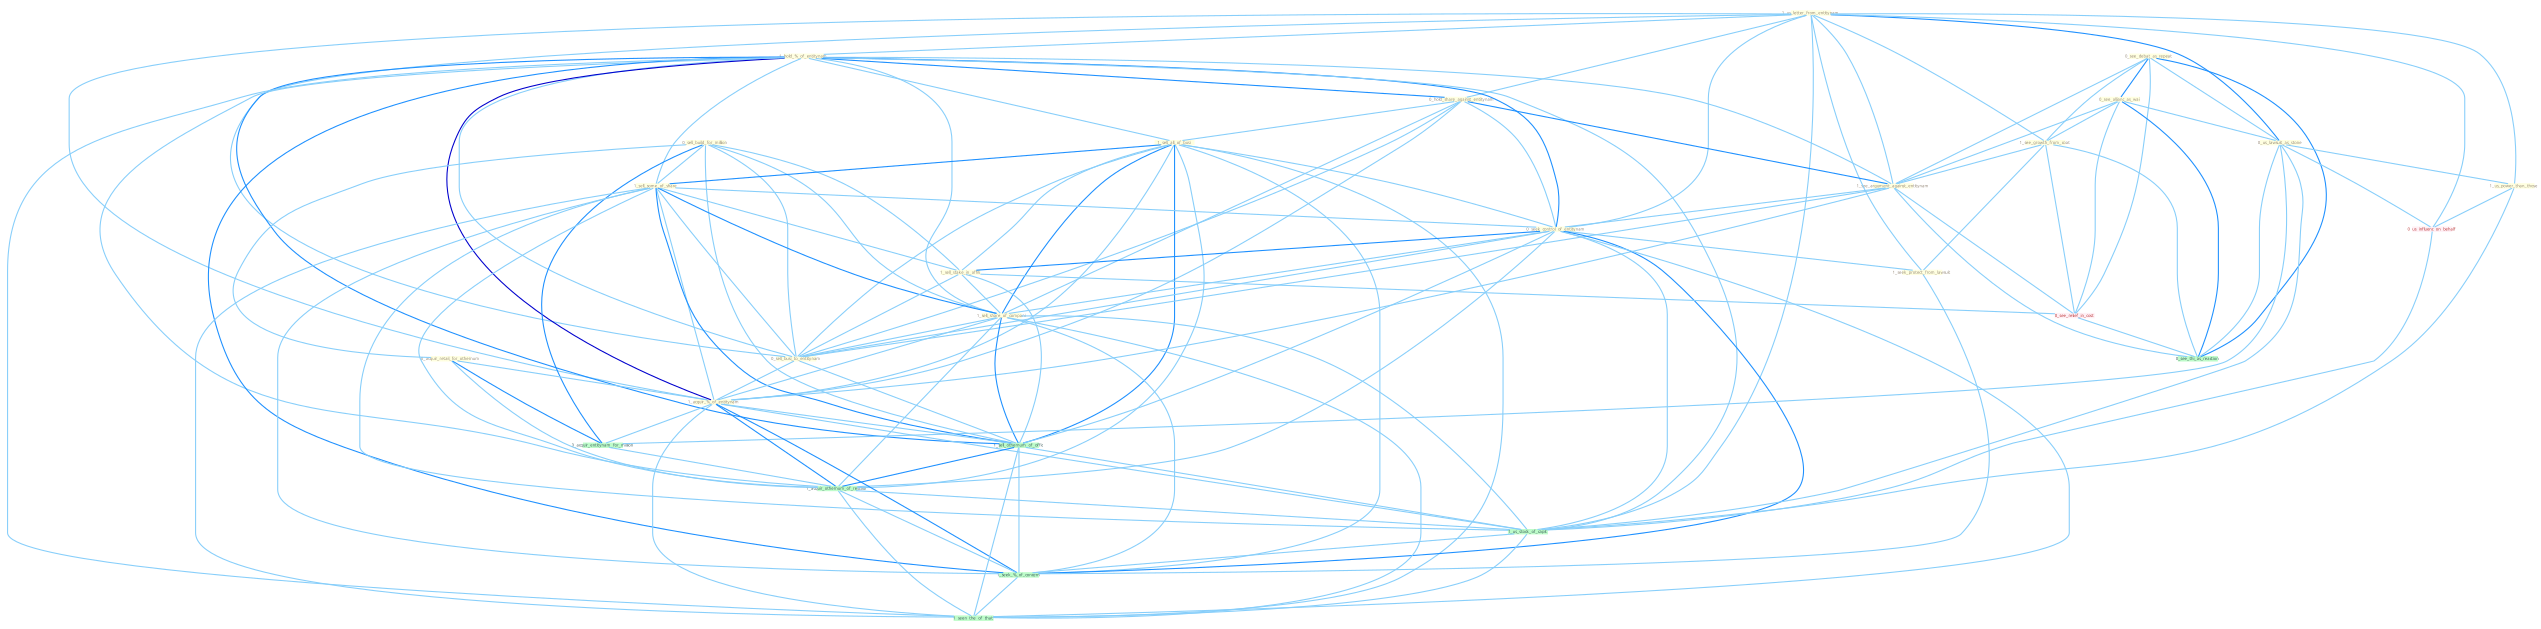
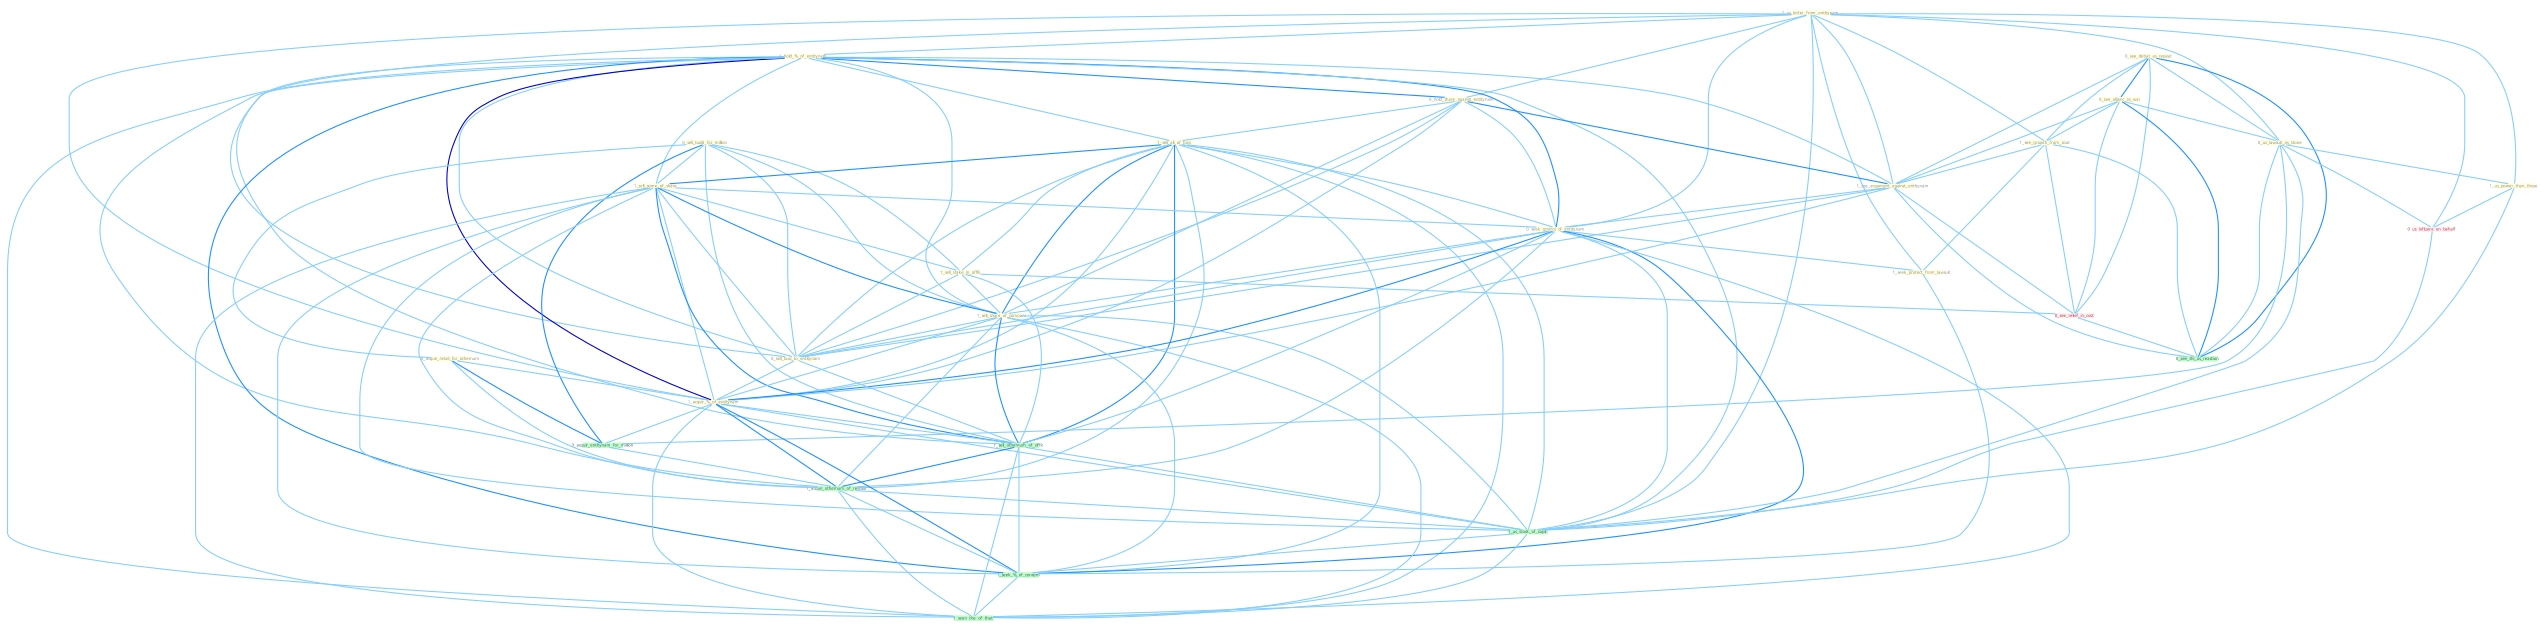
  graph {
    fontname=Ubuntu
    node [color="#ffffe0" fixedsize=true fontcolor="#8b7d6b" fontname=Ubuntu fontsize=4 shape=polygon style=filled]
    edge [color="#87cefa" fontname=Ubuntu w=1]
    "1_us_letter_from_entitynam " [height=.06 width=.5]
    "0_see_debat_as_repeat " [height=.06 width=.5]
    "1_hold_%_of_entitynam " [height=.06 width=.5]
    "0_hold_share_against_entitynam " [height=.06 width=.5]
    "0_see_allianc_as_wai " [height=.06 width=.5]
    "0_sell_build_for_million " [height=.06 width=.5]
    "1_sell_all_of_busi " [height=.06 width=.5]
    "1_see_growth_from_coat " [height=.06 width=.5]
    "1_sell_some_of_share " [height=.06 width=.5]
    "1_see_argument_against_entitynam " [height=.06 width=.5]
    "0_seek_control_of_entitynam " [height=.06 width=.5]
    "1_sell_stake_in_affili " [height=.06 width=.5]
    "1_sell_share_of_compani " [height=.06 width=.5]
    "0_sell_busi_to_entitynam " [height=.06 width=.5]
    n15 [height=.06 label="0_us_lawsuit_as_stone" width=.5]
    "0_acquir_retail_for_othernum " [height=.06 width=.5]
    "1_us_power_than_those " [height=.06 width=.5]
    "1_acquir_%_of_entitynam " [height=.06 width=.5]
    "1_seek_protect_from_lawsuit " [height=.06 width=.5]
    "0_us_influenc_on_behalf " [color="#fff0f5" fontcolor="#b22222" height=.06 width=.5]
    "0_see_relief_in_cost " [color="#fff0f5" fontcolor="#b22222" height=.06 width=.5]
    "1_us_stock_of_capit " [color="#BDFCC9" fontcolor="#2f4f4f" height=.06 width=.5]
    "0_see_thi_as_reaction " [color="#BDFCC9" fontcolor="#2f4f4f" height=.06 width=.5]
    "1_sell_othernum_of_offic " [color="#BDFCC9" fontcolor="#2f4f4f" height=.06 width=.5]
    "1_acquir_othernum_of_restaur " [color="#BDFCC9" fontcolor="#2f4f4f" height=.06 width=.5]
    "1_seek_%_of_concern " [color="#BDFCC9" fontcolor="#2f4f4f" height=.06 width=.5]
    "1_seen_the_of_that " [color="#BDFCC9" fontcolor="#2f4f4f" height=.06 width=.5]
    "0_acquir_entitynam_for_million " [color="#BDFCC9" fontcolor="#2f4f4f" height=.06 width=.5]
    subgraph sub_1 {
      "1_us_letter_from_entitynam "
      "0_see_debat_as_repeat "
      "1_hold_%_of_entitynam "
      "0_hold_share_against_entitynam "
      "0_see_allianc_as_wai "
      "0_sell_build_for_million "
      "1_sell_all_of_busi "
      "1_see_growth_from_coat "
      "1_sell_some_of_share "
      "1_see_argument_against_entitynam "
      "0_seek_control_of_entitynam "
      "1_sell_stake_in_affili "
      "1_sell_share_of_compani "
      "0_sell_busi_to_entitynam "
      n15
      "0_acquir_retail_for_othernum "
      "1_us_power_than_those "
      "1_acquir_%_of_entitynam "
      "1_seek_protect_from_lawsuit "
    }
    subgraph sub_2 {
      "0_us_influenc_on_behalf "
      "0_see_relief_in_cost "
    }
    "1_us_letter_from_entitynam " -- "1_hold_%_of_entitynam "
    "1_us_letter_from_entitynam " -- "0_hold_share_against_entitynam "
    "1_us_letter_from_entitynam " -- "1_see_growth_from_coat "
    "1_us_letter_from_entitynam " -- "1_see_argument_against_entitynam "
    "1_us_letter_from_entitynam " -- "0_seek_control_of_entitynam "
    "1_us_letter_from_entitynam " -- "0_sell_busi_to_entitynam "
-   "1_us_letter_from_entitynam " -- n15 [color="#1e90ff"]
+   "1_us_letter_from_entitynam " -- n15
    "1_us_letter_from_entitynam " -- "1_us_power_than_those "
    "1_us_letter_from_entitynam " -- "1_acquir_%_of_entitynam "
    "1_us_letter_from_entitynam " -- "1_seek_protect_from_lawsuit "
    "1_us_letter_from_entitynam " -- "0_us_influenc_on_behalf "
    "1_us_letter_from_entitynam " -- "1_us_stock_of_capit "
    "0_see_debat_as_repeat " -- "0_see_allianc_as_wai " [color="#1e90ff" w=2]
    "0_see_debat_as_repeat " -- "1_see_growth_from_coat "
    "0_see_debat_as_repeat " -- "1_see_argument_against_entitynam "
    "0_see_debat_as_repeat " -- n15
    "0_see_debat_as_repeat " -- "0_see_relief_in_cost "
    "0_see_debat_as_repeat " -- "0_see_thi_as_reaction " [color="#1e90ff" w=2]
    "1_hold_%_of_entitynam " -- "0_hold_share_against_entitynam " [color="#1e90ff" w=2]
    "1_hold_%_of_entitynam " -- "1_sell_all_of_busi "
    "1_hold_%_of_entitynam " -- "1_sell_some_of_share "
    "1_hold_%_of_entitynam " -- "1_see_argument_against_entitynam "
    "1_hold_%_of_entitynam " -- "0_seek_control_of_entitynam " [color="#1e90ff" w=2]
    "1_hold_%_of_entitynam " -- "1_sell_share_of_compani "
    "1_hold_%_of_entitynam " -- "0_sell_busi_to_entitynam "
    "1_hold_%_of_entitynam " -- "1_acquir_%_of_entitynam " [color="#0000cd" w=3]
    "1_hold_%_of_entitynam " -- "1_us_stock_of_capit "
-   "1_hold_%_of_entitynam " -- "1_sell_othernum_of_offic " [color="#1e90ff"]
+   "1_hold_%_of_entitynam " -- "1_sell_othernum_of_offic "
    "1_hold_%_of_entitynam " -- "1_acquir_othernum_of_restaur "
    "1_hold_%_of_entitynam " -- "1_seek_%_of_concern " [color="#1e90ff" w=2]
    "1_hold_%_of_entitynam " -- "1_seen_the_of_that "
    "0_hold_share_against_entitynam " -- "1_sell_all_of_busi "
    "0_hold_share_against_entitynam " -- "1_see_argument_against_entitynam " [color="#1e90ff" w=2]
    "0_hold_share_against_entitynam " -- "0_seek_control_of_entitynam "
    "0_hold_share_against_entitynam " -- "1_sell_share_of_compani "
    "0_hold_share_against_entitynam " -- "0_sell_busi_to_entitynam "
    "0_hold_share_against_entitynam " -- "1_acquir_%_of_entitynam "
    "0_see_allianc_as_wai " -- "1_see_growth_from_coat "
    "0_see_allianc_as_wai " -- "1_see_argument_against_entitynam "
    "0_see_allianc_as_wai " -- n15
    "0_see_allianc_as_wai " -- "0_see_relief_in_cost "
    "0_see_allianc_as_wai " -- "0_see_thi_as_reaction " [color="#1e90ff" w=2]
    "0_sell_build_for_million " -- "1_sell_some_of_share "
    "0_sell_build_for_million " -- "1_sell_stake_in_affili "
    "0_sell_build_for_million " -- "1_sell_share_of_compani "
    "0_sell_build_for_million " -- "0_sell_busi_to_entitynam "
    "0_sell_build_for_million " -- "0_acquir_retail_for_othernum "
    "0_sell_build_for_million " -- "1_sell_othernum_of_offic "
    "0_sell_build_for_million " -- "0_acquir_entitynam_for_million " [color="#1e90ff" w=2]
    "1_sell_all_of_busi " -- "1_sell_some_of_share " [color="#1e90ff" w=2]
    "1_sell_all_of_busi " -- "0_seek_control_of_entitynam "
    "1_sell_all_of_busi " -- "1_sell_stake_in_affili "
    "1_sell_all_of_busi " -- "1_sell_share_of_compani " [color="#1e90ff" w=2]
    "1_sell_all_of_busi " -- "0_sell_busi_to_entitynam "
    "1_sell_all_of_busi " -- "1_acquir_%_of_entitynam "
+   "1_sell_all_of_busi " -- "1_us_stock_of_capit "
    "1_sell_all_of_busi " -- "1_sell_othernum_of_offic " [color="#1e90ff" w=2]
    "1_sell_all_of_busi " -- "1_acquir_othernum_of_restaur "
    "1_sell_all_of_busi " -- "1_seek_%_of_concern "
    "1_sell_all_of_busi " -- "1_seen_the_of_that "
    "1_see_growth_from_coat " -- "1_see_argument_against_entitynam "
    "1_see_growth_from_coat " -- "1_seek_protect_from_lawsuit "
    "1_see_growth_from_coat " -- "0_see_relief_in_cost "
    "1_see_growth_from_coat " -- "0_see_thi_as_reaction "
    "1_sell_some_of_share " -- "0_seek_control_of_entitynam "
    "1_sell_some_of_share " -- "1_sell_stake_in_affili "
    "1_sell_some_of_share " -- "1_sell_share_of_compani " [color="#1e90ff" w=2]
    "1_sell_some_of_share " -- "0_sell_busi_to_entitynam "
    "1_sell_some_of_share " -- "1_acquir_%_of_entitynam "
    "1_sell_some_of_share " -- "1_us_stock_of_capit "
    "1_sell_some_of_share " -- "1_sell_othernum_of_offic " [color="#1e90ff" w=2]
    "1_sell_some_of_share " -- "1_acquir_othernum_of_restaur "
    "1_sell_some_of_share " -- "1_seek_%_of_concern "
    "1_sell_some_of_share " -- "1_seen_the_of_that "
    "1_see_argument_against_entitynam " -- "0_seek_control_of_entitynam "
    "1_see_argument_against_entitynam " -- "0_sell_busi_to_entitynam "
    "1_see_argument_against_entitynam " -- "1_acquir_%_of_entitynam "
    "1_see_argument_against_entitynam " -- "0_see_relief_in_cost "
    "1_see_argument_against_entitynam " -- "0_see_thi_as_reaction "
    "0_seek_control_of_entitynam " -- "1_sell_share_of_compani "
    "0_seek_control_of_entitynam " -- "0_sell_busi_to_entitynam "
-   "0_seek_control_of_entitynam " -- "1_sell_stake_in_affili " [color="#1e90ff" w=2]
+   "0_seek_control_of_entitynam " -- "1_acquir_%_of_entitynam " [color="#1e90ff" w=2]
    "0_seek_control_of_entitynam " -- "1_seek_protect_from_lawsuit "
    "0_seek_control_of_entitynam " -- "1_us_stock_of_capit "
    "0_seek_control_of_entitynam " -- "1_sell_othernum_of_offic "
    "0_seek_control_of_entitynam " -- "1_acquir_othernum_of_restaur "
    "0_seek_control_of_entitynam " -- "1_seek_%_of_concern " [color="#1e90ff" w=2]
    "0_seek_control_of_entitynam " -- "1_seen_the_of_that "
    "1_sell_stake_in_affili " -- "1_sell_share_of_compani "
    "1_sell_stake_in_affili " -- "0_sell_busi_to_entitynam "
    "1_sell_stake_in_affili " -- "0_see_relief_in_cost "
    "1_sell_stake_in_affili " -- "1_sell_othernum_of_offic "
    "1_sell_share_of_compani " -- "0_sell_busi_to_entitynam "
    "1_sell_share_of_compani " -- "1_acquir_%_of_entitynam "
    "1_sell_share_of_compani " -- "1_us_stock_of_capit "
    "1_sell_share_of_compani " -- "1_sell_othernum_of_offic " [color="#1e90ff" w=2]
    "1_sell_share_of_compani " -- "1_acquir_othernum_of_restaur "
    "1_sell_share_of_compani " -- "1_seek_%_of_concern "
    "1_sell_share_of_compani " -- "1_seen_the_of_that "
    "0_sell_busi_to_entitynam " -- "1_acquir_%_of_entitynam "
    "0_sell_busi_to_entitynam " -- "1_sell_othernum_of_offic "
    n15 -- "1_us_power_than_those "
    n15 -- "0_us_influenc_on_behalf "
    n15 -- "1_us_stock_of_capit "
    n15 -- "0_see_thi_as_reaction "
    n15 -- "0_acquir_entitynam_for_million "
    "0_acquir_retail_for_othernum " -- "1_acquir_%_of_entitynam "
    "0_acquir_retail_for_othernum " -- "1_acquir_othernum_of_restaur "
    "0_acquir_retail_for_othernum " -- "0_acquir_entitynam_for_million " [color="#1e90ff" w=2]
    "1_us_power_than_those " -- "0_us_influenc_on_behalf "
    "1_us_power_than_those " -- "1_us_stock_of_capit "
    "1_acquir_%_of_entitynam " -- "1_us_stock_of_capit "
    "1_acquir_%_of_entitynam " -- "1_sell_othernum_of_offic "
    "1_acquir_%_of_entitynam " -- "1_acquir_othernum_of_restaur " [color="#1e90ff" w=2]
    "1_acquir_%_of_entitynam " -- "1_seek_%_of_concern " [color="#1e90ff" w=2]
    "1_acquir_%_of_entitynam " -- "1_seen_the_of_that "
    "1_acquir_%_of_entitynam " -- "0_acquir_entitynam_for_million "
    "1_seek_protect_from_lawsuit " -- "1_seek_%_of_concern "
    "0_us_influenc_on_behalf " -- "1_us_stock_of_capit "
    "0_see_relief_in_cost " -- "0_see_thi_as_reaction "
    "1_us_stock_of_capit " -- "1_seek_%_of_concern "
    "1_us_stock_of_capit " -- "1_seen_the_of_that "
    "1_sell_othernum_of_offic " -- "1_us_stock_of_capit "
    "1_sell_othernum_of_offic " -- "1_acquir_othernum_of_restaur " [color="#1e90ff" w=2]
    "1_sell_othernum_of_offic " -- "1_seek_%_of_concern "
    "1_sell_othernum_of_offic " -- "1_seen_the_of_that "
    "1_acquir_othernum_of_restaur " -- "1_us_stock_of_capit "
    "1_acquir_othernum_of_restaur " -- "1_seek_%_of_concern "
    "1_acquir_othernum_of_restaur " -- "1_seen_the_of_that "
    "1_seek_%_of_concern " -- "1_seen_the_of_that "
    "0_acquir_entitynam_for_million " -- "1_acquir_othernum_of_restaur "
  }
